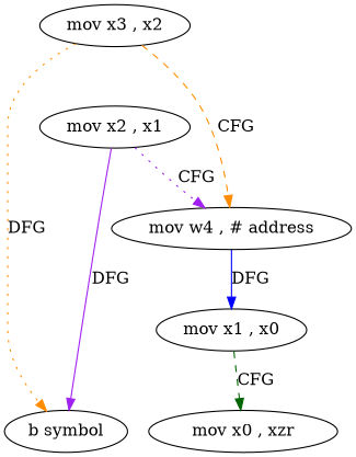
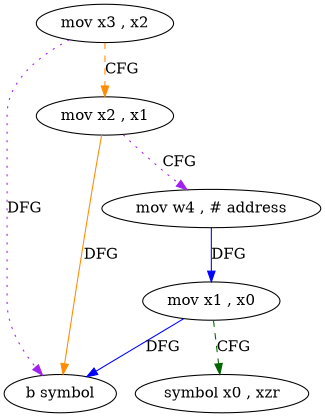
  digraph {
    edge [color=darkorange style=solid]
    n1 [label="mov x3 , x2"]
    n2 [label="mov x2 , x1"]
    n3 [label="b symbol"]
    n4 [label="mov w4 , # address"]
    n5 [label="mov x1 , x0"]
-   n6 [label="mov x0 , xzr"]
-   n1 -> n4 [label=CFG style=dashed]
-   n1 -> n3 [label=DFG style=dotted]
-   n2 -> n3 [color=purple label=DFG]
+   n6 [label="symbol x0 , xzr"]
+   n1 -> n2 [label=CFG style=dashed]
+   n1 -> n3 [color=purple label=DFG style=dotted]
+   n2 -> n3 [label=DFG]
    n2 -> n4 [color=purple label=CFG style=dotted]
    n4 -> n5 [color=blue label=DFG]
+   n5 -> n3 [color=blue label=DFG]
    n5 -> n6 [color=darkgreen label=CFG style=dashed]
  }
